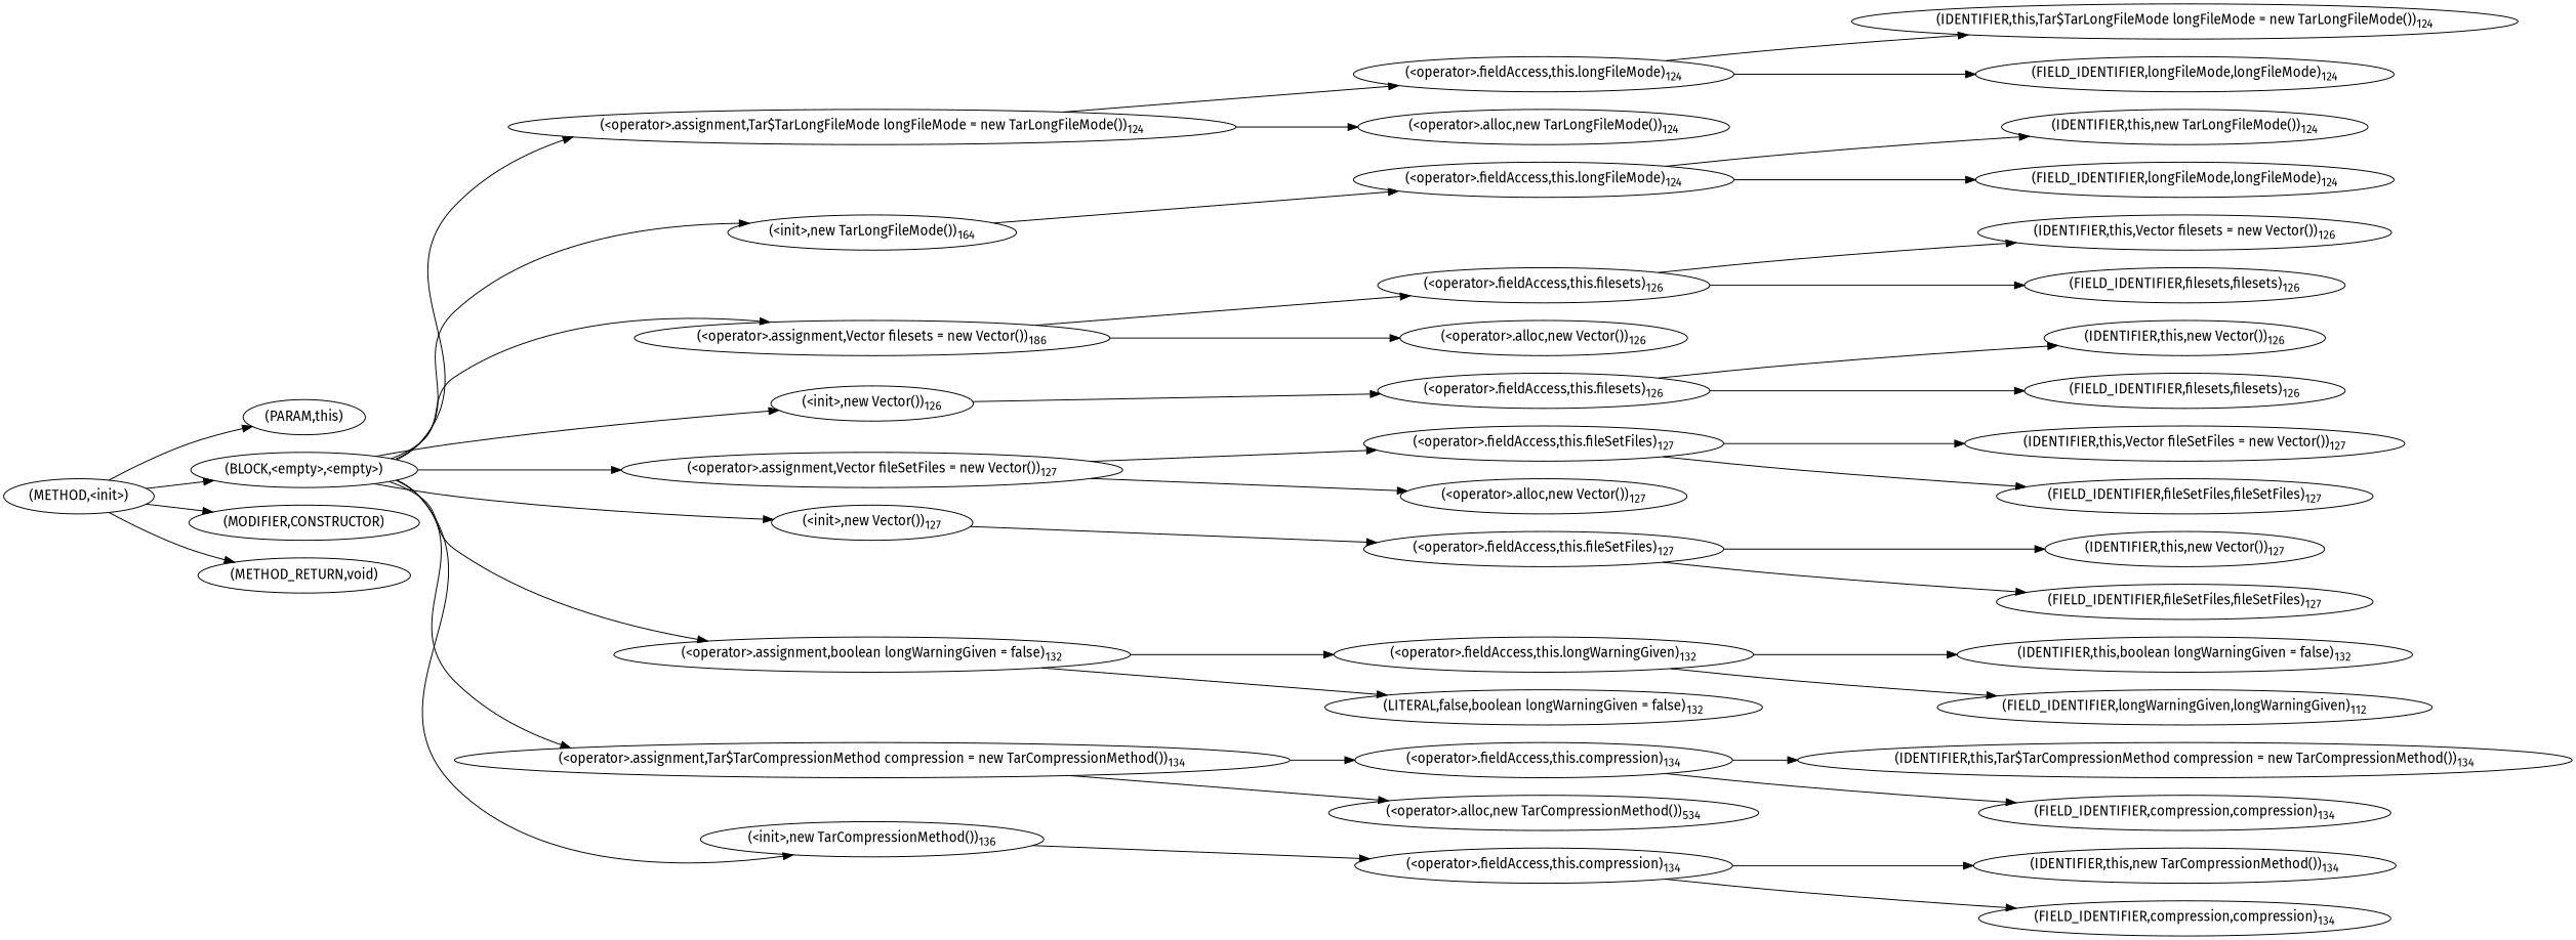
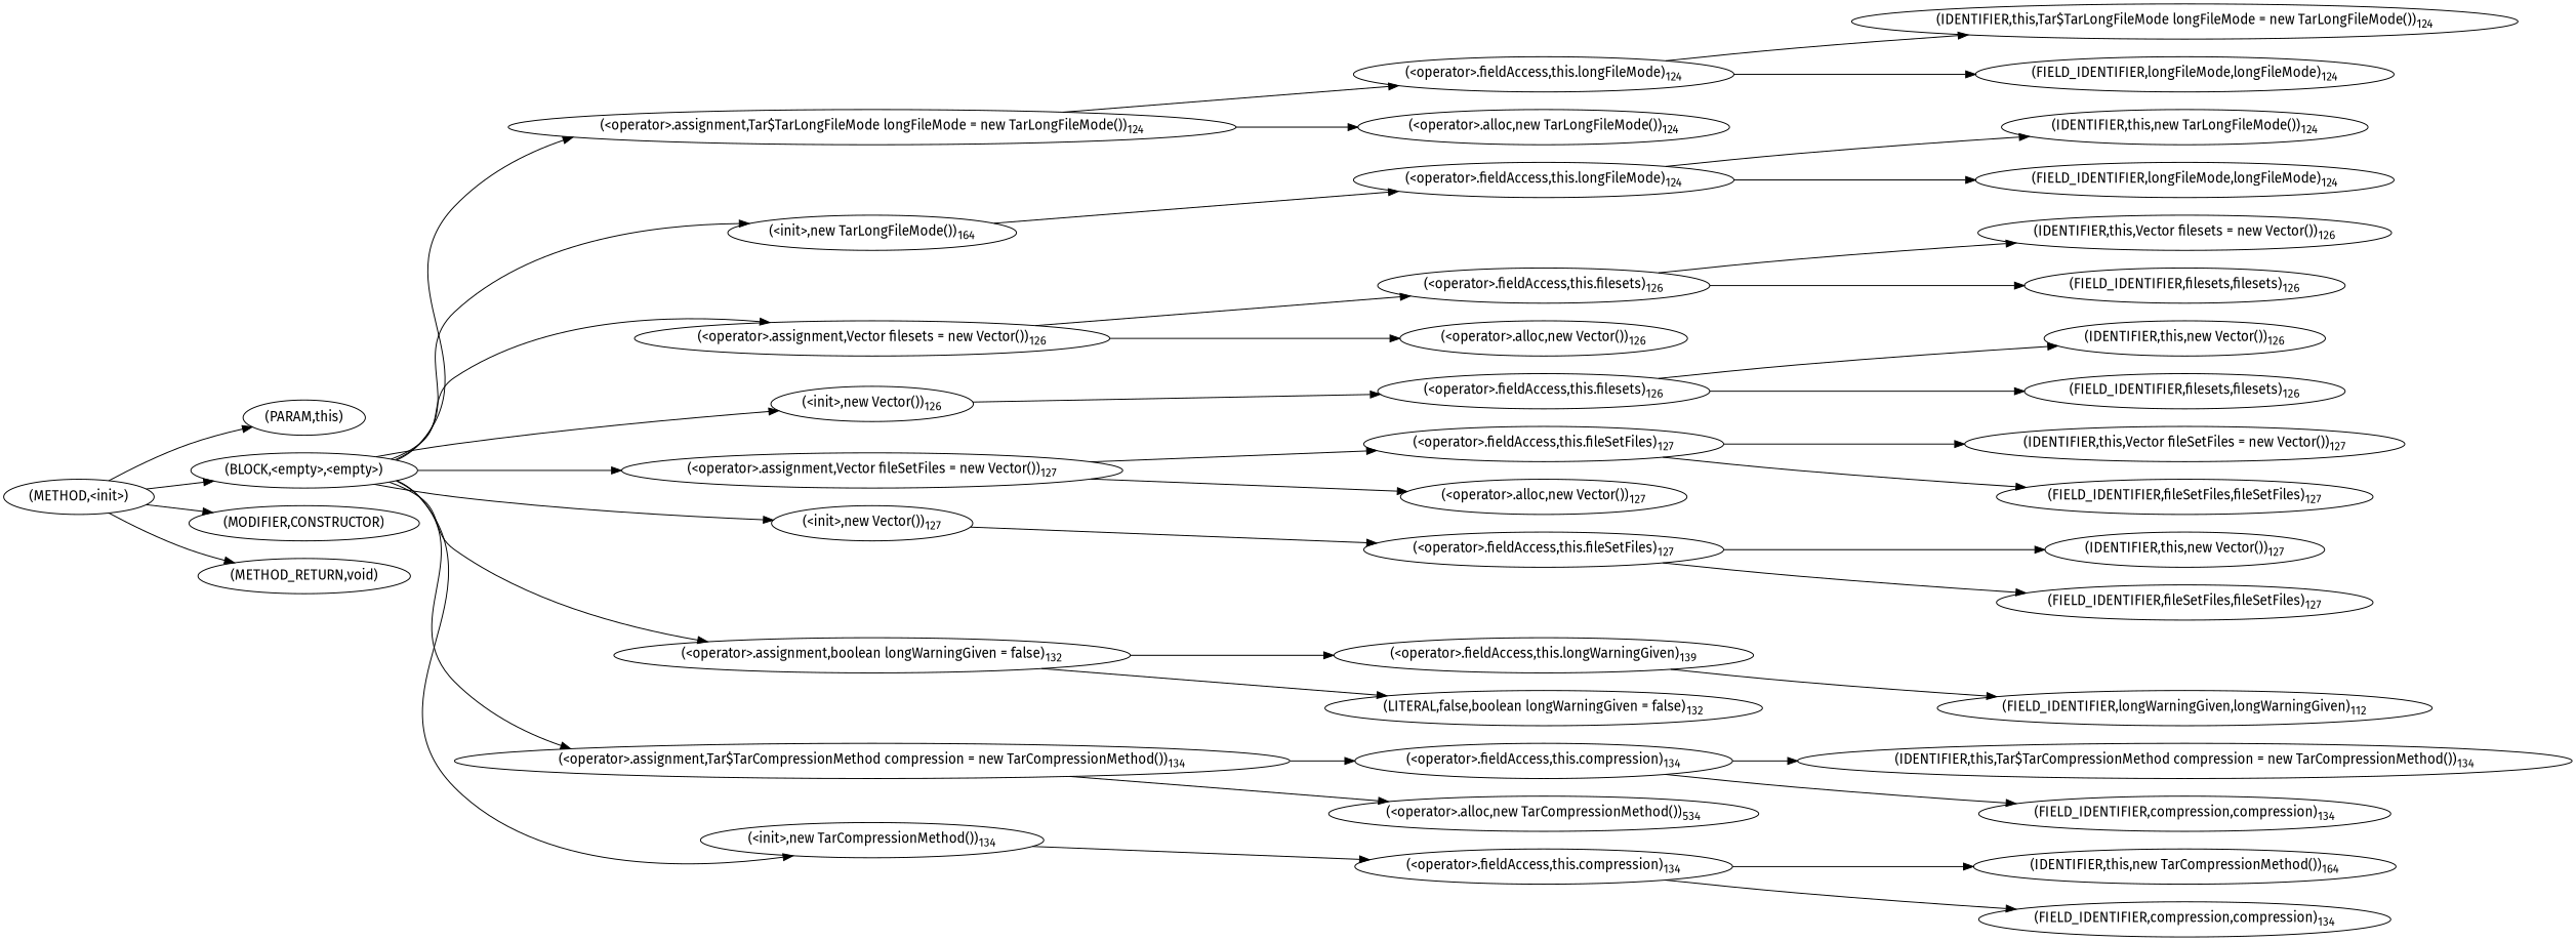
  digraph {
    fontname="Fira Sans"
    rankdir=LR
    node [fontname="Fira Sans"]
    edge [fontname="Fira Sans"]
    n1 [label=<(METHOD,&lt;init&gt;)>]
    n2 [label=<(PARAM,this)>]
    n3 [label=<(BLOCK,&lt;empty&gt;,&lt;empty&gt;)>]
    n4 [label=<(MODIFIER,CONSTRUCTOR)>]
    n5 [label=<(METHOD_RETURN,void)>]
    n6 [label=<(&lt;operator&gt;.assignment,Tar$TarLongFileMode longFileMode = new TarLongFileMode())<SUB>124</SUB>>]
    n7 [label=<(&lt;init&gt;,new TarLongFileMode())<SUB>164</SUB>>]
-   n8 [label=<(&lt;operator&gt;.assignment,Vector filesets = new Vector())<SUB>186</SUB>>]
+   n8 [label=<(&lt;operator&gt;.assignment,Vector filesets = new Vector())<SUB>126</SUB>>]
    n9 [label=<(&lt;init&gt;,new Vector())<SUB>126</SUB>>]
    n10 [label=<(&lt;operator&gt;.assignment,Vector fileSetFiles = new Vector())<SUB>127</SUB>>]
    n11 [label=<(&lt;init&gt;,new Vector())<SUB>127</SUB>>]
    n12 [label=<(&lt;operator&gt;.assignment,boolean longWarningGiven = false)<SUB>132</SUB>>]
    n13 [label=<(&lt;operator&gt;.assignment,Tar$TarCompressionMethod compression = new TarCompressionMethod())<SUB>134</SUB>>]
-   n14 [label=<(&lt;init&gt;,new TarCompressionMethod())<SUB>136</SUB>>]
+   n14 [label=<(&lt;init&gt;,new TarCompressionMethod())<SUB>134</SUB>>]
    n15 [label=<(&lt;operator&gt;.fieldAccess,this.longFileMode)<SUB>124</SUB>>]
    n16 [label=<(&lt;operator&gt;.alloc,new TarLongFileMode())<SUB>124</SUB>>]
    n17 [label=<(&lt;operator&gt;.fieldAccess,this.longFileMode)<SUB>124</SUB>>]
    n18 [label=<(&lt;operator&gt;.fieldAccess,this.filesets)<SUB>126</SUB>>]
    n19 [label=<(&lt;operator&gt;.alloc,new Vector())<SUB>126</SUB>>]
    n20 [label=<(&lt;operator&gt;.fieldAccess,this.filesets)<SUB>126</SUB>>]
    n21 [label=<(&lt;operator&gt;.fieldAccess,this.fileSetFiles)<SUB>127</SUB>>]
    n22 [label=<(&lt;operator&gt;.alloc,new Vector())<SUB>127</SUB>>]
    n23 [label=<(&lt;operator&gt;.fieldAccess,this.fileSetFiles)<SUB>127</SUB>>]
-   n24 [label=<(&lt;operator&gt;.fieldAccess,this.longWarningGiven)<SUB>132</SUB>>]
+   n24 [label=<(&lt;operator&gt;.fieldAccess,this.longWarningGiven)<SUB>139</SUB>>]
    n25 [label=<(LITERAL,false,boolean longWarningGiven = false)<SUB>132</SUB>>]
    n26 [label=<(&lt;operator&gt;.fieldAccess,this.compression)<SUB>134</SUB>>]
    n27 [label=<(&lt;operator&gt;.alloc,new TarCompressionMethod())<SUB>534</SUB>>]
    n28 [label=<(&lt;operator&gt;.fieldAccess,this.compression)<SUB>134</SUB>>]
    n29 [label=<(IDENTIFIER,this,Tar$TarLongFileMode longFileMode = new TarLongFileMode())<SUB>124</SUB>>]
    n30 [label=<(FIELD_IDENTIFIER,longFileMode,longFileMode)<SUB>124</SUB>>]
    n31 [label=<(IDENTIFIER,this,new TarLongFileMode())<SUB>124</SUB>>]
    n32 [label=<(FIELD_IDENTIFIER,longFileMode,longFileMode)<SUB>124</SUB>>]
    n33 [label=<(IDENTIFIER,this,Vector filesets = new Vector())<SUB>126</SUB>>]
    n34 [label=<(FIELD_IDENTIFIER,filesets,filesets)<SUB>126</SUB>>]
    n35 [label=<(IDENTIFIER,this,new Vector())<SUB>126</SUB>>]
    n36 [label=<(FIELD_IDENTIFIER,filesets,filesets)<SUB>126</SUB>>]
    n37 [label=<(IDENTIFIER,this,Vector fileSetFiles = new Vector())<SUB>127</SUB>>]
    n38 [label=<(FIELD_IDENTIFIER,fileSetFiles,fileSetFiles)<SUB>127</SUB>>]
    n39 [label=<(IDENTIFIER,this,new Vector())<SUB>127</SUB>>]
    n40 [label=<(FIELD_IDENTIFIER,fileSetFiles,fileSetFiles)<SUB>127</SUB>>]
-   n41 [label=<(IDENTIFIER,this,boolean longWarningGiven = false)<SUB>132</SUB>>]
    n42 [label=<(FIELD_IDENTIFIER,longWarningGiven,longWarningGiven)<SUB>112</SUB>>]
    n43 [label=<(IDENTIFIER,this,Tar$TarCompressionMethod compression = new TarCompressionMethod())<SUB>134</SUB>>]
    n44 [label=<(FIELD_IDENTIFIER,compression,compression)<SUB>134</SUB>>]
-   n45 [label=<(IDENTIFIER,this,new TarCompressionMethod())<SUB>134</SUB>>]
+   n45 [label=<(IDENTIFIER,this,new TarCompressionMethod())<SUB>164</SUB>>]
    n46 [label=<(FIELD_IDENTIFIER,compression,compression)<SUB>134</SUB>>]
    n1 -> n2
    n1 -> n3
    n1 -> n4
    n1 -> n5
    n3 -> n6
    n3 -> n7
    n3 -> n8
    n3 -> n9
    n3 -> n10
    n3 -> n11
    n3 -> n12
    n3 -> n13
    n3 -> n14
    n6 -> n15
    n6 -> n16
    n7 -> n17
    n8 -> n18
    n8 -> n19
    n9 -> n20
    n10 -> n21
    n10 -> n22
    n11 -> n23
    n12 -> n24
    n12 -> n25
    n13 -> n26
    n13 -> n27
    n14 -> n28
    n15 -> n29
    n15 -> n30
    n17 -> n31
    n17 -> n32
    n18 -> n33
    n18 -> n34
    n20 -> n35
    n20 -> n36
    n21 -> n37
    n21 -> n38
    n23 -> n39
    n23 -> n40
-   n24 -> n41
    n24 -> n42
    n26 -> n43
    n26 -> n44
    n28 -> n45
    n28 -> n46
  }
